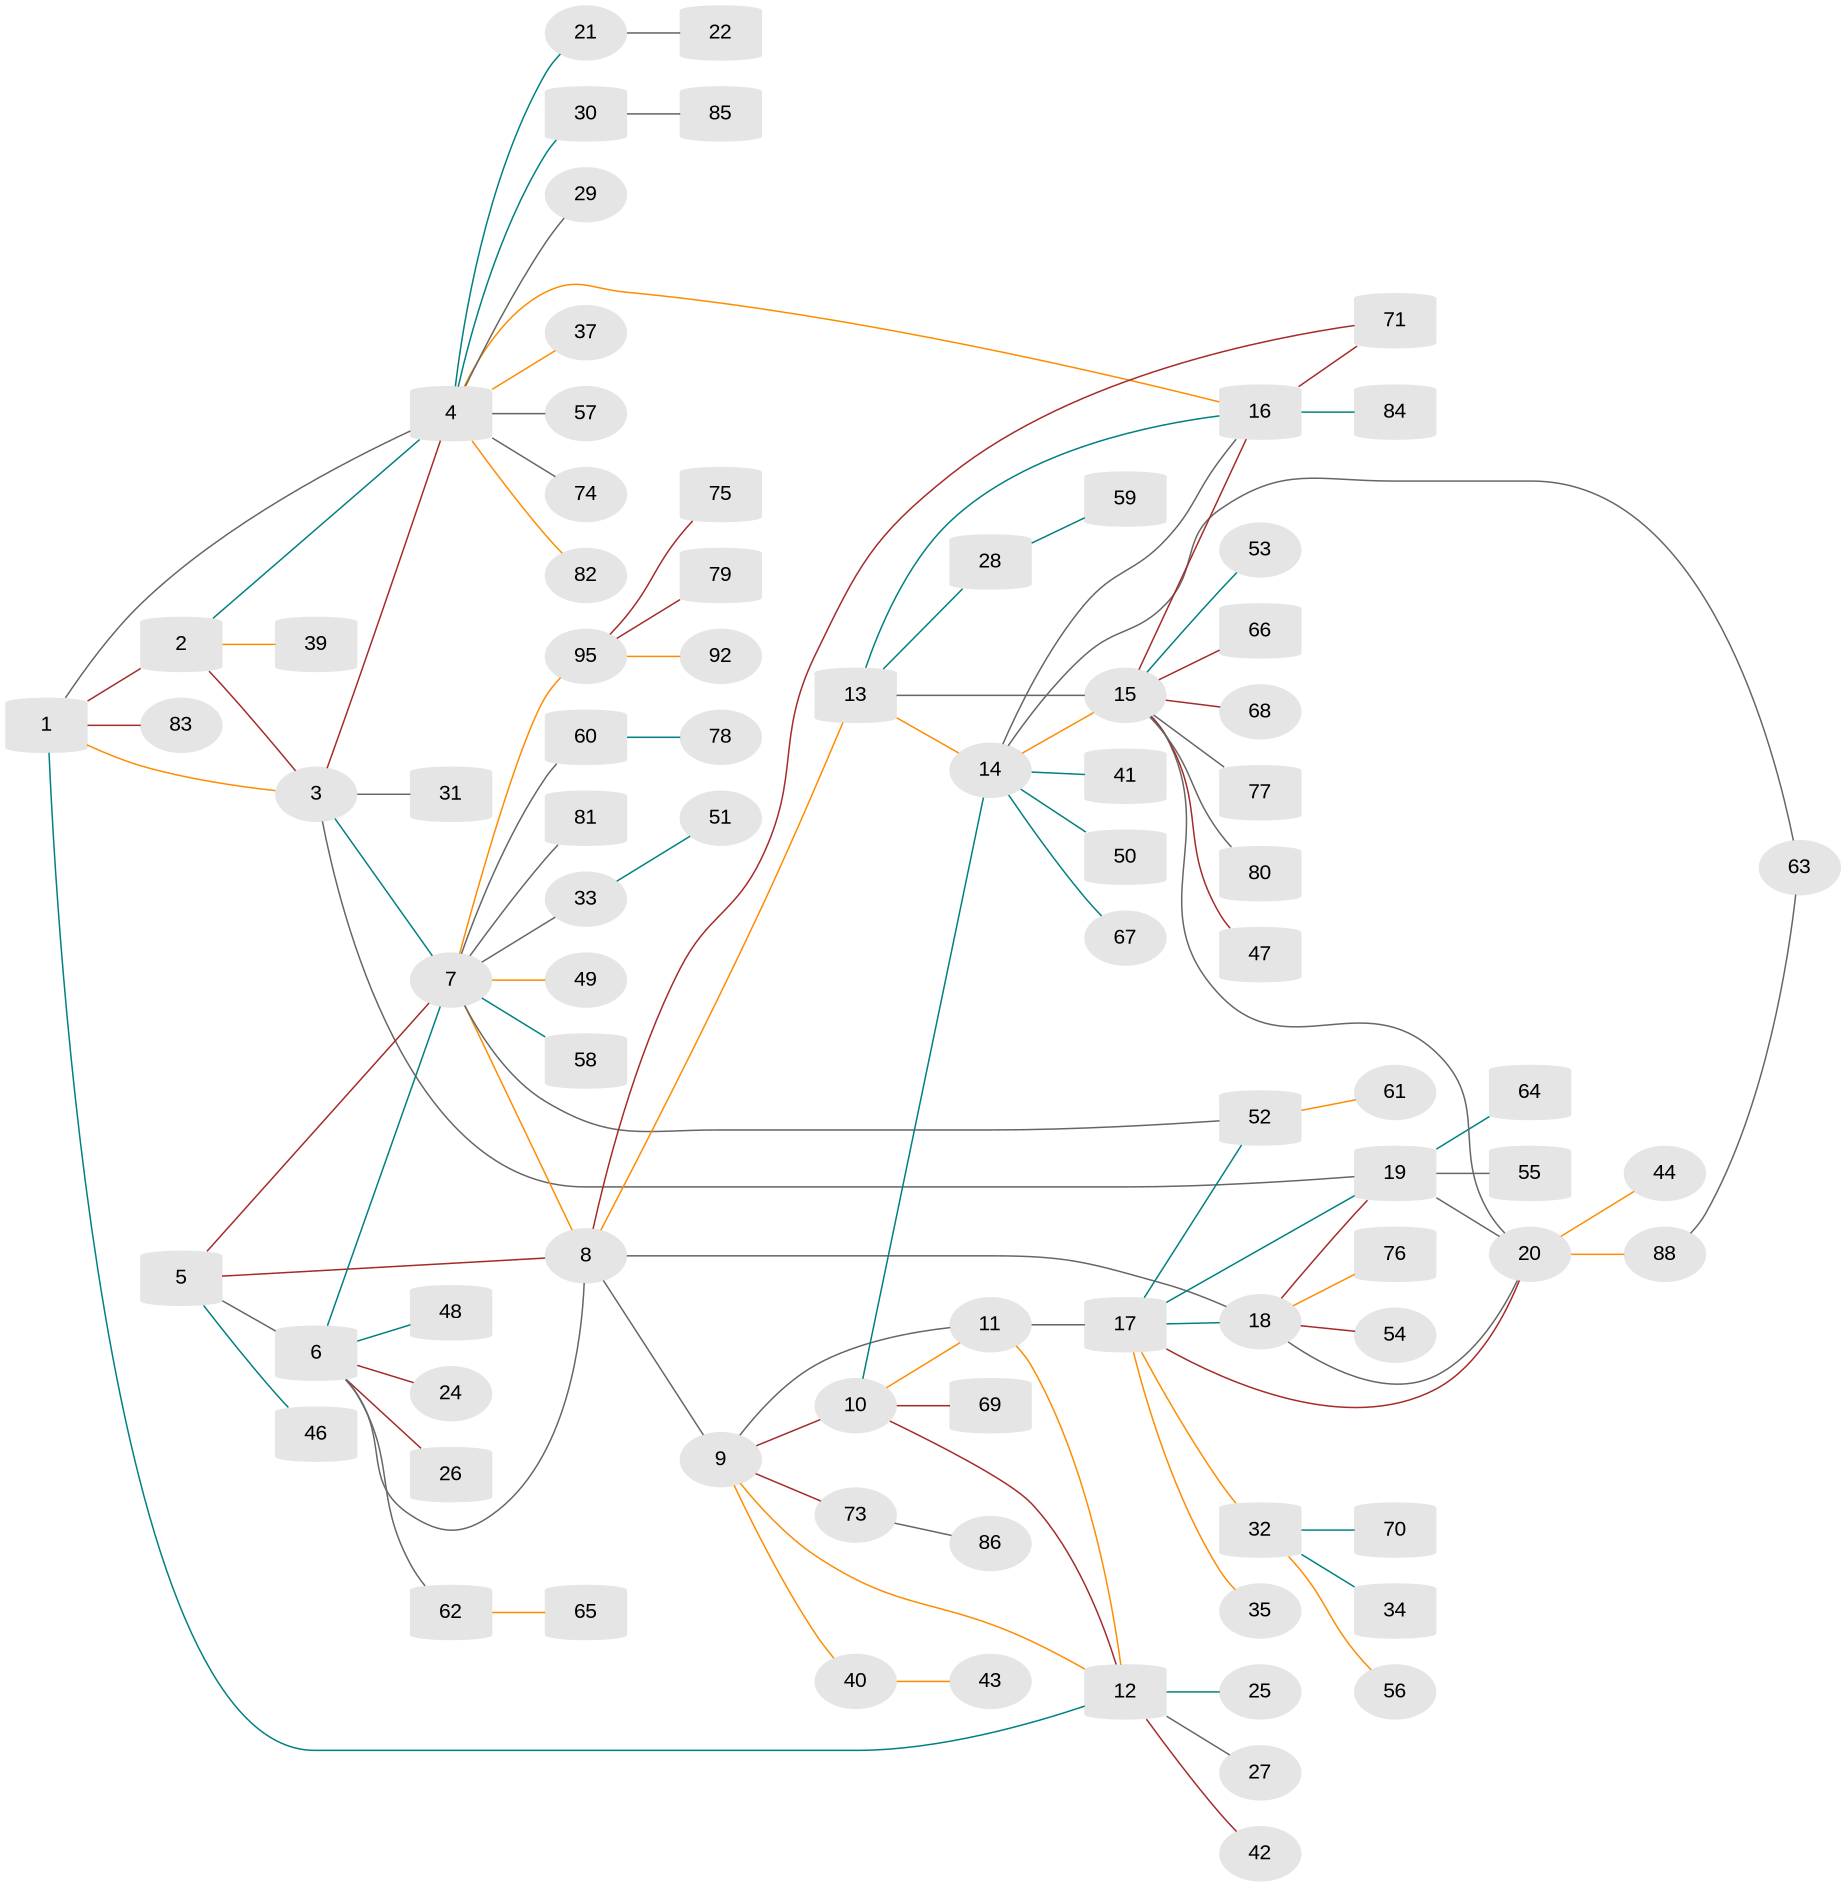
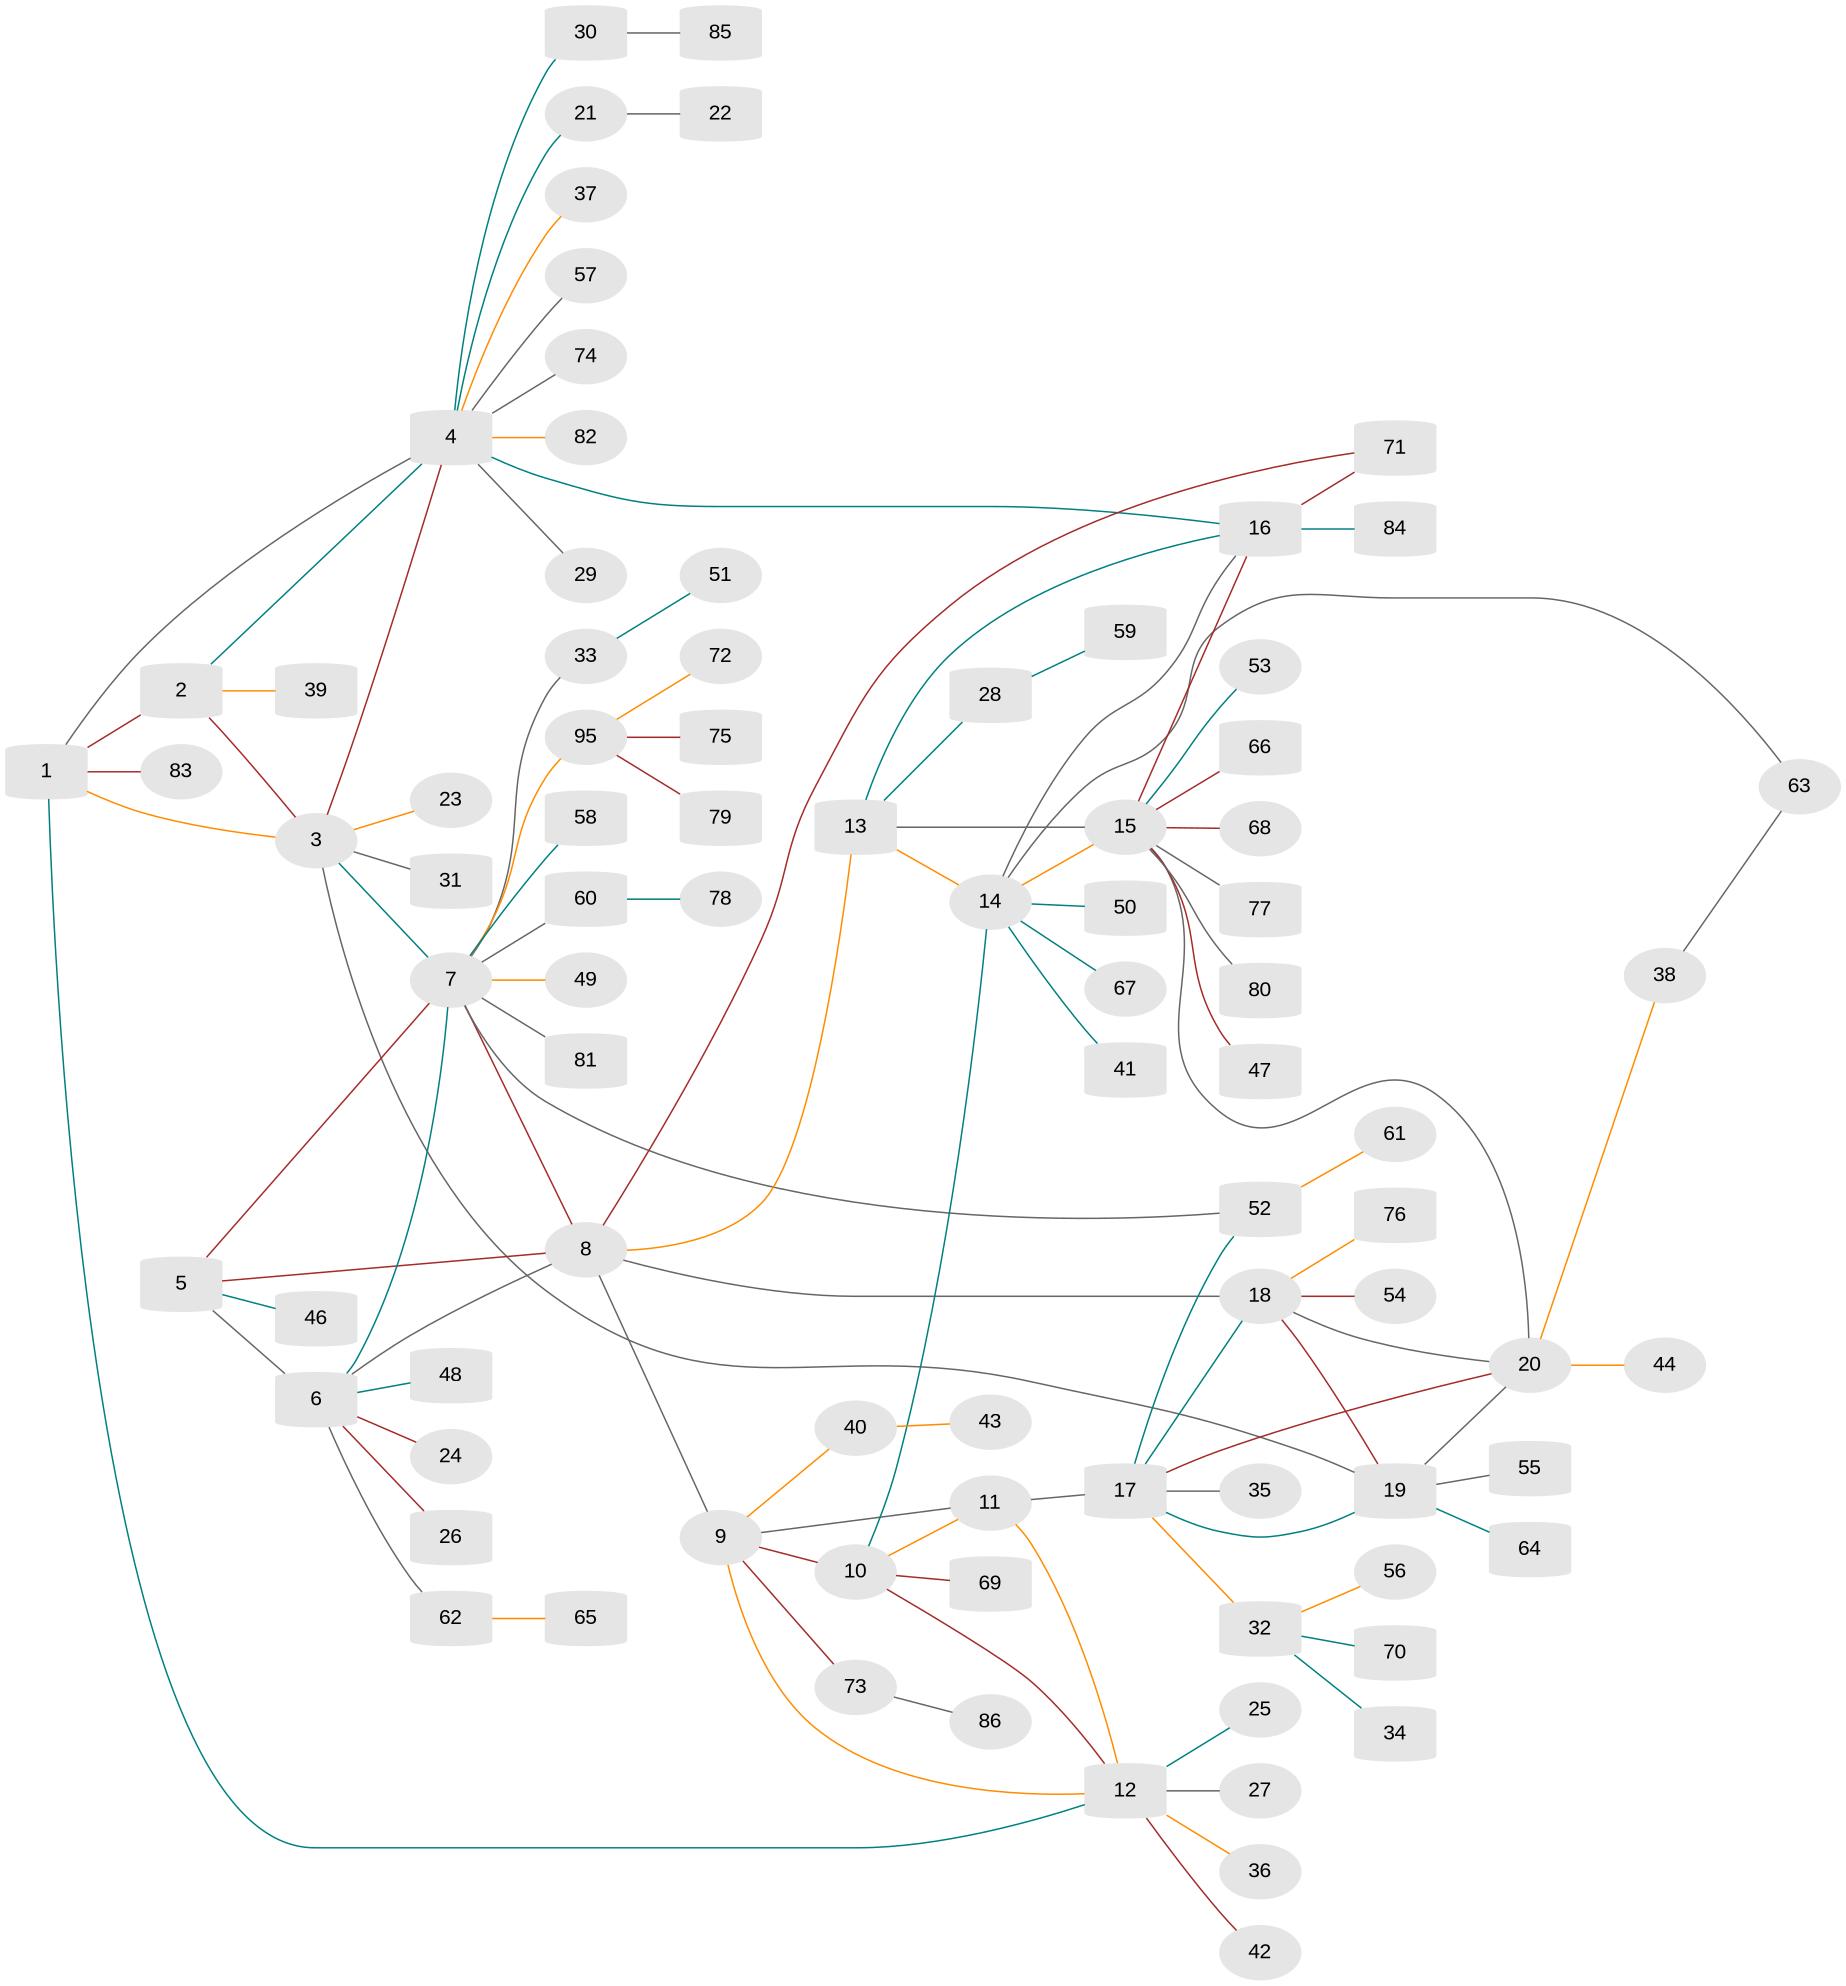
  graph {
    fontname="Liberation Sans"
    rankdir=LR
    node [color=gray90 fontname="Liberation Sans" shape=cylinder style=filled]
    edge [color=gray40 fontname="Liberation Sans"]
    1
    2
    3 [shape=ellipse]
    4
    12
    83 [shape=ellipse]
    39
    7 [shape=ellipse]
    19
+   23 [shape=ellipse]
    31
    16
    21 [shape=ellipse]
    29 [shape=ellipse]
    30
    37 [shape=ellipse]
    57 [shape=ellipse]
    74 [shape=ellipse]
    82 [shape=ellipse]
    25 [shape=ellipse]
    27 [shape=ellipse]
+   36 [shape=ellipse]
    42 [shape=ellipse]
    8 [shape=ellipse]
    33 [shape=ellipse]
    n26 [label=95 shape=ellipse]
    49 [shape=ellipse]
    52
    58
    60
    81
    20 [shape=ellipse]
    55
    64
    71
    84
    22
    85
    5
    6
    46
    24 [shape=ellipse]
    26
    48
    62
    9 [shape=ellipse]
    13
    18 [shape=ellipse]
    65
    51 [shape=ellipse]
-   72 [shape=ellipse label=92]
+   72 [shape=ellipse]
    75
    79
    61 [shape=ellipse]
    78 [shape=ellipse]
    10 [shape=ellipse]
    11 [shape=ellipse]
    40 [shape=ellipse]
    73 [shape=ellipse]
    14 [shape=ellipse]
    15 [shape=ellipse]
    28
    54 [shape=ellipse]
    76
    69
    17
    43 [shape=ellipse]
    86 [shape=ellipse]
    41
    50
    63 [shape=ellipse]
    67 [shape=ellipse]
    32
    35 [shape=ellipse]
    47
    53 [shape=ellipse]
    66
    68 [shape=ellipse]
    77
    80
    59
-   38 [shape=ellipse label=88]
+   38 [shape=ellipse]
    44 [shape=ellipse]
    34
    56 [shape=ellipse]
    70
    1 -- 2 [color=brown]
    1 -- 3 [color=darkorange]
    1 -- 4
    1 -- 12 [color=teal]
    1 -- 83 [color=brown]
    2 -- 3 [color=brown]
    2 -- 4 [color=teal]
    2 -- 39 [color=darkorange]
    3 -- 4 [color=brown]
    3 -- 7 [color=teal]
    3 -- 19
+   3 -- 23 [color=darkorange]
    3 -- 31
-   4 -- 16 [color=darkorange]
+   4 -- 16 [color=teal]
    4 -- 21 [color=teal]
    4 -- 29
    4 -- 30 [color=teal]
    4 -- 37 [color=darkorange]
    4 -- 57
    4 -- 74
    4 -- 82 [color=darkorange]
    12 -- 25 [color=teal]
    12 -- 27
+   12 -- 36 [color=darkorange]
    12 -- 42 [color=brown]
-   7 -- 8 [color=darkorange]
+   7 -- 8 [color=brown]
    7 -- 33
    7 -- n26 [color=darkorange]
    7 -- 49 [color=darkorange]
    7 -- 52
    7 -- 58 [color=teal]
    7 -- 60
    7 -- 81
    19 -- 20
    19 -- 55
    19 -- 64 [color=teal]
    16 -- 71 [color=brown]
    16 -- 84 [color=teal]
    21 -- 22
    30 -- 85
    8 -- 71 [color=brown]
    8 -- 9
    8 -- 13 [color=darkorange]
    8 -- 18
    33 -- 51 [color=teal]
    n26 -- 72 [color=darkorange]
    n26 -- 75 [color=brown]
    n26 -- 79 [color=brown]
    52 -- 61 [color=darkorange]
    60 -- 78 [color=teal]
    20 -- 38 [color=darkorange]
    20 -- 44 [color=darkorange]
    5 -- 7 [color=brown]
    5 -- 8 [color=brown]
    5 -- 6
    5 -- 46 [color=teal]
    6 -- 7 [color=teal]
    6 -- 8
    6 -- 24 [color=brown]
    6 -- 26 [color=brown]
    6 -- 48 [color=teal]
    6 -- 62
    62 -- 65 [color=darkorange]
    9 -- 12 [color=darkorange]
    9 -- 10 [color=brown]
    9 -- 11
    9 -- 40 [color=darkorange]
    9 -- 73 [color=brown]
    13 -- 16 [color=teal]
    13 -- 14 [color=darkorange]
    13 -- 15
    13 -- 28 [color=teal]
    18 -- 19 [color=brown]
    18 -- 20
    18 -- 54 [color=brown]
    18 -- 76 [color=darkorange]
    10 -- 12 [color=brown]
    10 -- 11 [color=darkorange]
    10 -- 14 [color=teal]
    10 -- 69 [color=brown]
    11 -- 12 [color=darkorange]
    11 -- 17
    40 -- 43 [color=darkorange]
    73 -- 86
    14 -- 16
    14 -- 15 [color=darkorange]
    14 -- 41 [color=teal]
    14 -- 50 [color=teal]
    14 -- 63
    14 -- 67 [color=teal]
    15 -- 16 [color=brown]
    15 -- 20
    15 -- 47 [color=brown]
    15 -- 53 [color=teal]
    15 -- 66 [color=brown]
    15 -- 68 [color=brown]
    15 -- 77
    15 -- 80
    28 -- 59 [color=teal]
    17 -- 19 [color=teal]
    17 -- 52 [color=teal]
    17 -- 20 [color=brown]
    17 -- 18 [color=teal]
    17 -- 32 [color=darkorange]
-   17 -- 35 [color=darkorange]
+   17 -- 35
    32 -- 34 [color=teal]
    32 -- 56 [color=darkorange]
    32 -- 70 [color=teal]
    38 -- 63
  }
